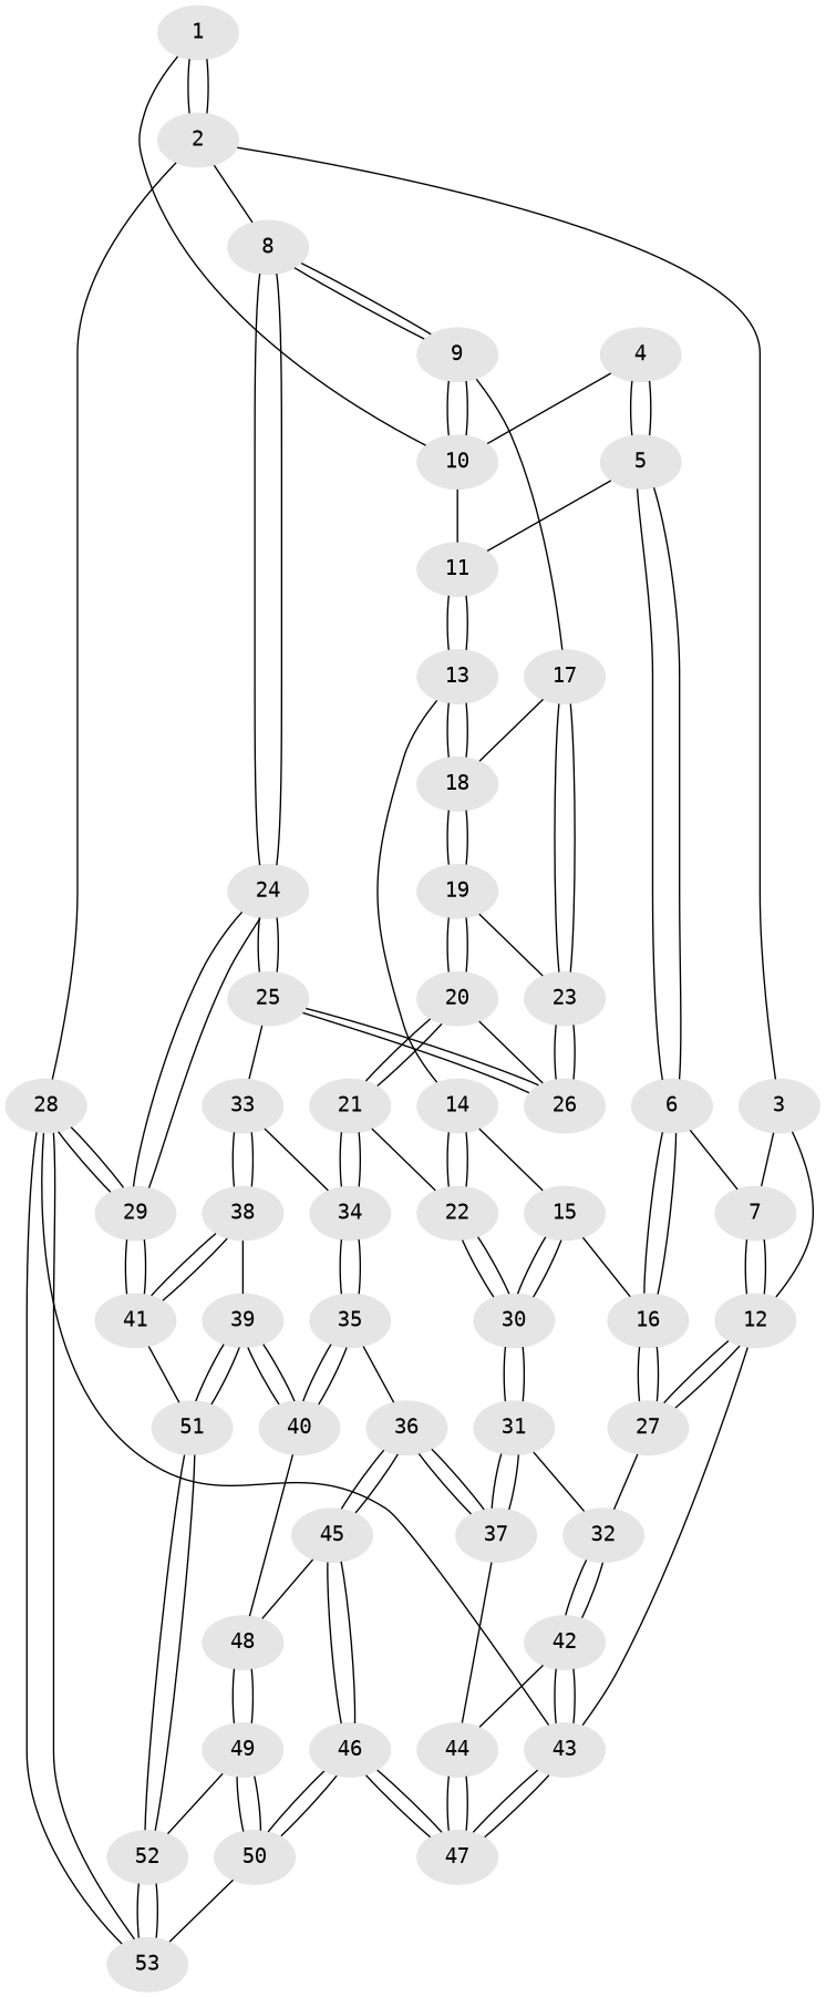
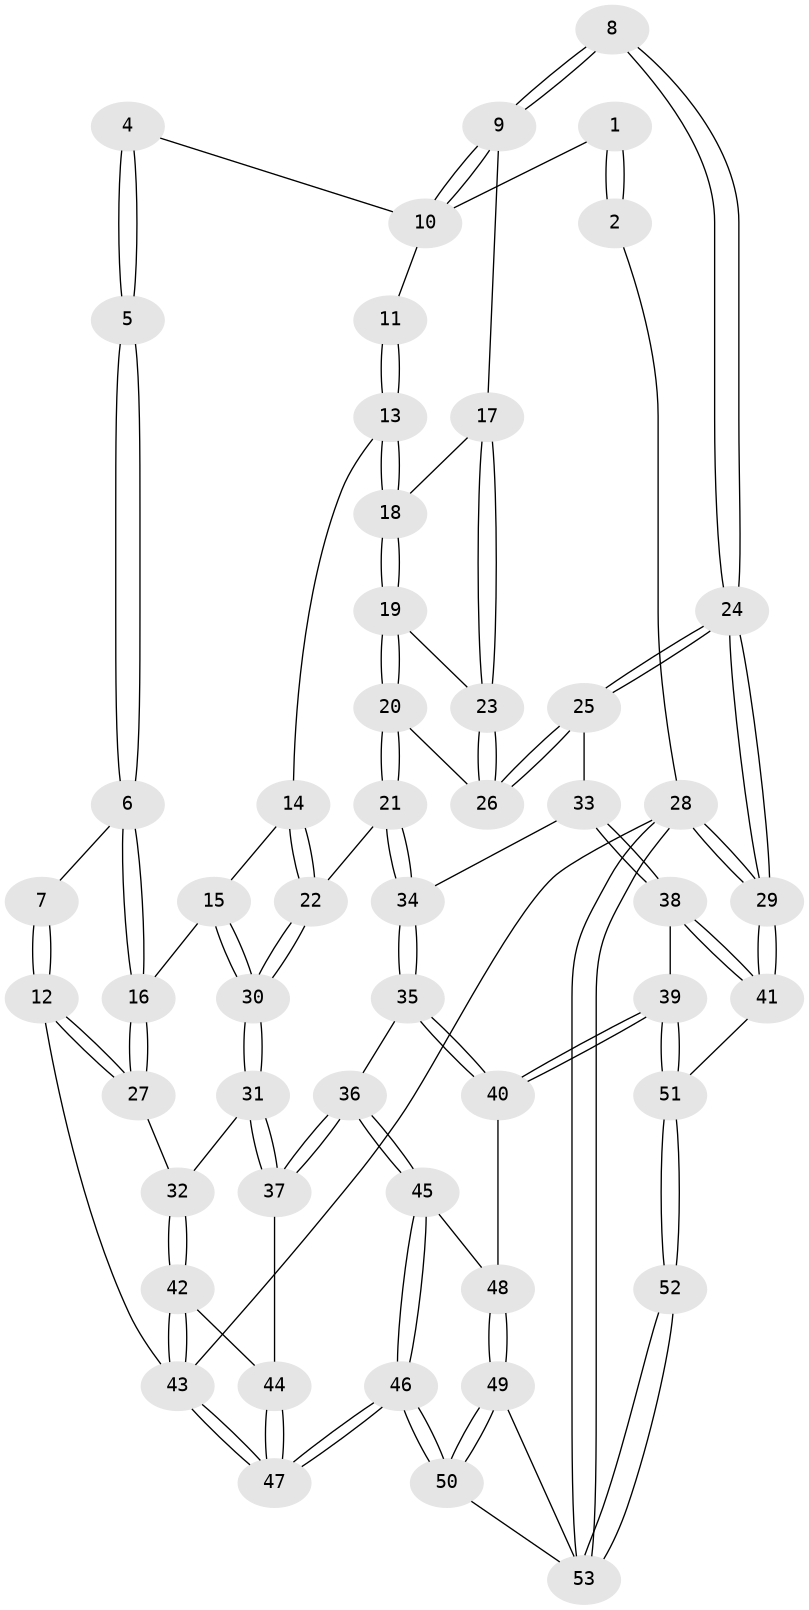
  graph {
    fontname="DejaVu Sans Mono"
    node [color=gray90 fontname="DejaVu Sans Mono" style=filled]
    edge [fontname="DejaVu Sans Mono"]
    1
    2
    10
-   3
    8
    28
    4
    5
    7
    12
    9
    24
    43
    29
    53
    27
    6
    11
    16
    13
    17
    25
    18
    23
    14
    32
    47
    15
    22
    19
    30
    31
    26
    20
    21
    34
    35
    33
    41
    38
    42
    51
    37
    44
    39
    36
    40
    45
    48
    46
    52
    49
    50
    1 -- 2
    1 -- 2
    1 -- 10
-   2 -- 3
-   2 -- 8
    2 -- 28
    10 -- 11
-   3 -- 7
-   3 -- 12
    8 -- 9
    8 -- 9
    8 -- 24
    8 -- 24
    28 -- 43
    28 -- 29
    28 -- 29
    28 -- 53
    28 -- 53
    4 -- 10
    4 -- 5
    4 -- 5
    5 -- 6
    5 -- 6
-   5 -- 11
    7 -- 12
    7 -- 12
    12 -- 43
    12 -- 27
    12 -- 27
    9 -- 10
    9 -- 10
    9 -- 17
    24 -- 29
    24 -- 29
    24 -- 25
    24 -- 25
    43 -- 47
    43 -- 47
    29 -- 41
    29 -- 41
    27 -- 32
    6 -- 7
    6 -- 16
    6 -- 16
    11 -- 13
    11 -- 13
    16 -- 27
    16 -- 27
    13 -- 18
    13 -- 18
    13 -- 14
    17 -- 18
    17 -- 23
    17 -- 23
    25 -- 26
    25 -- 26
    25 -- 33
    18 -- 19
    18 -- 19
    23 -- 26
    23 -- 26
    14 -- 15
    14 -- 22
    14 -- 22
    32 -- 42
    32 -- 42
    15 -- 16
    15 -- 30
    15 -- 30
    22 -- 30
    22 -- 30
    19 -- 23
    19 -- 20
    19 -- 20
    30 -- 31
    30 -- 31
    31 -- 32
    31 -- 37
    31 -- 37
    20 -- 26
    20 -- 21
    20 -- 21
    21 -- 22
    21 -- 34
    21 -- 34
    34 -- 35
    34 -- 35
    35 -- 36
    35 -- 40
    35 -- 40
    33 -- 34
    33 -- 38
    33 -- 38
    41 -- 51
    38 -- 41
    38 -- 41
    38 -- 39
    42 -- 43
    42 -- 43
    42 -- 44
    51 -- 52
    51 -- 52
    37 -- 44
    44 -- 47
    44 -- 47
    39 -- 51
    39 -- 51
    39 -- 40
    39 -- 40
    36 -- 37
    36 -- 37
    36 -- 45
    36 -- 45
    40 -- 48
    45 -- 48
    45 -- 46
    45 -- 46
    48 -- 49
    48 -- 49
    46 -- 47
    46 -- 47
    46 -- 50
    46 -- 50
    52 -- 53
    52 -- 53
-   49 -- 52
+   49 -- 53
    49 -- 50
    49 -- 50
    50 -- 53
  }
